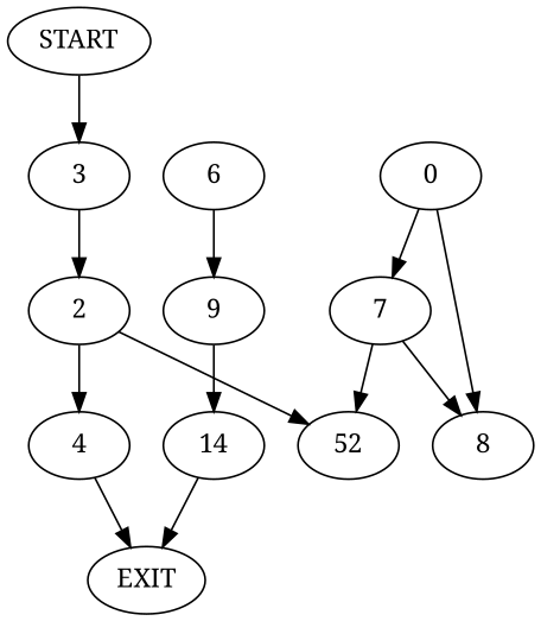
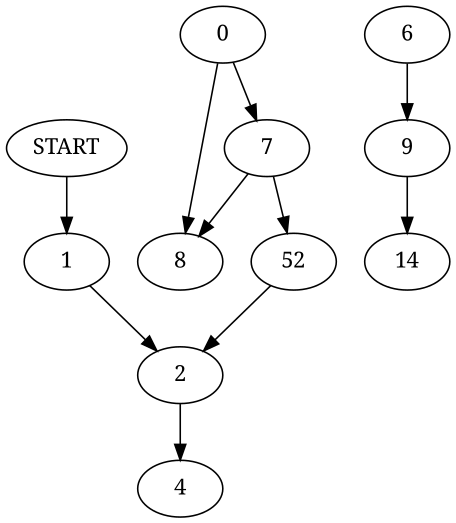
  digraph {
    fontname="Noto Serif"
    node [fontname="Noto Serif"]
    edge [fontname="Noto Serif"]
    n1 [label=START]
-   1 [label=3]
+   1
    2
-   n4 [label=EXIT]
    4
    n6 [label=0]
    7
    8
    6
    9
    n11 [label=52]
    n12 [label=14]
    n1 -> 1
    1 -> 2
    2 -> 4
-   4 -> n4
    n6 -> 7
    n6 -> 8
    7 -> 8
    7 -> n11
    6 -> 9
    9 -> n12
-   2 -> n11
-   n12 -> n4
+   n11 -> 2
  }
